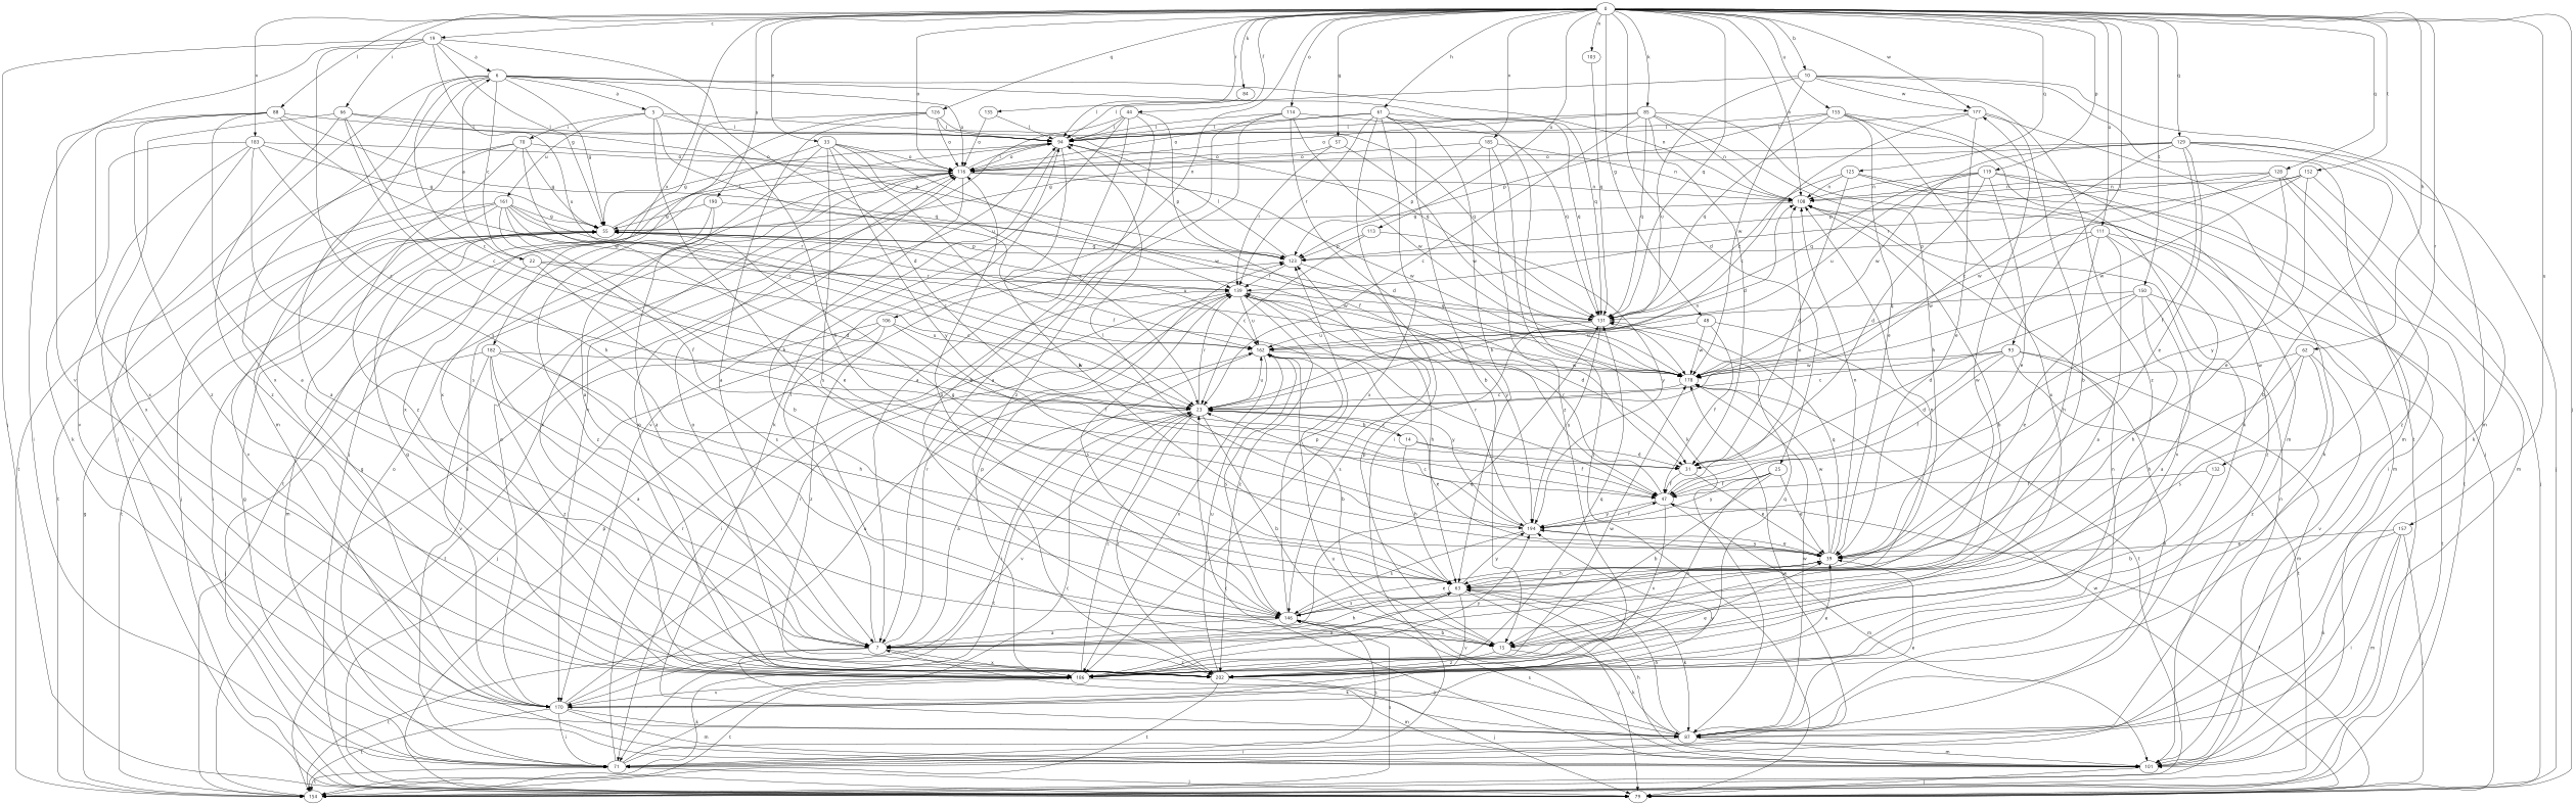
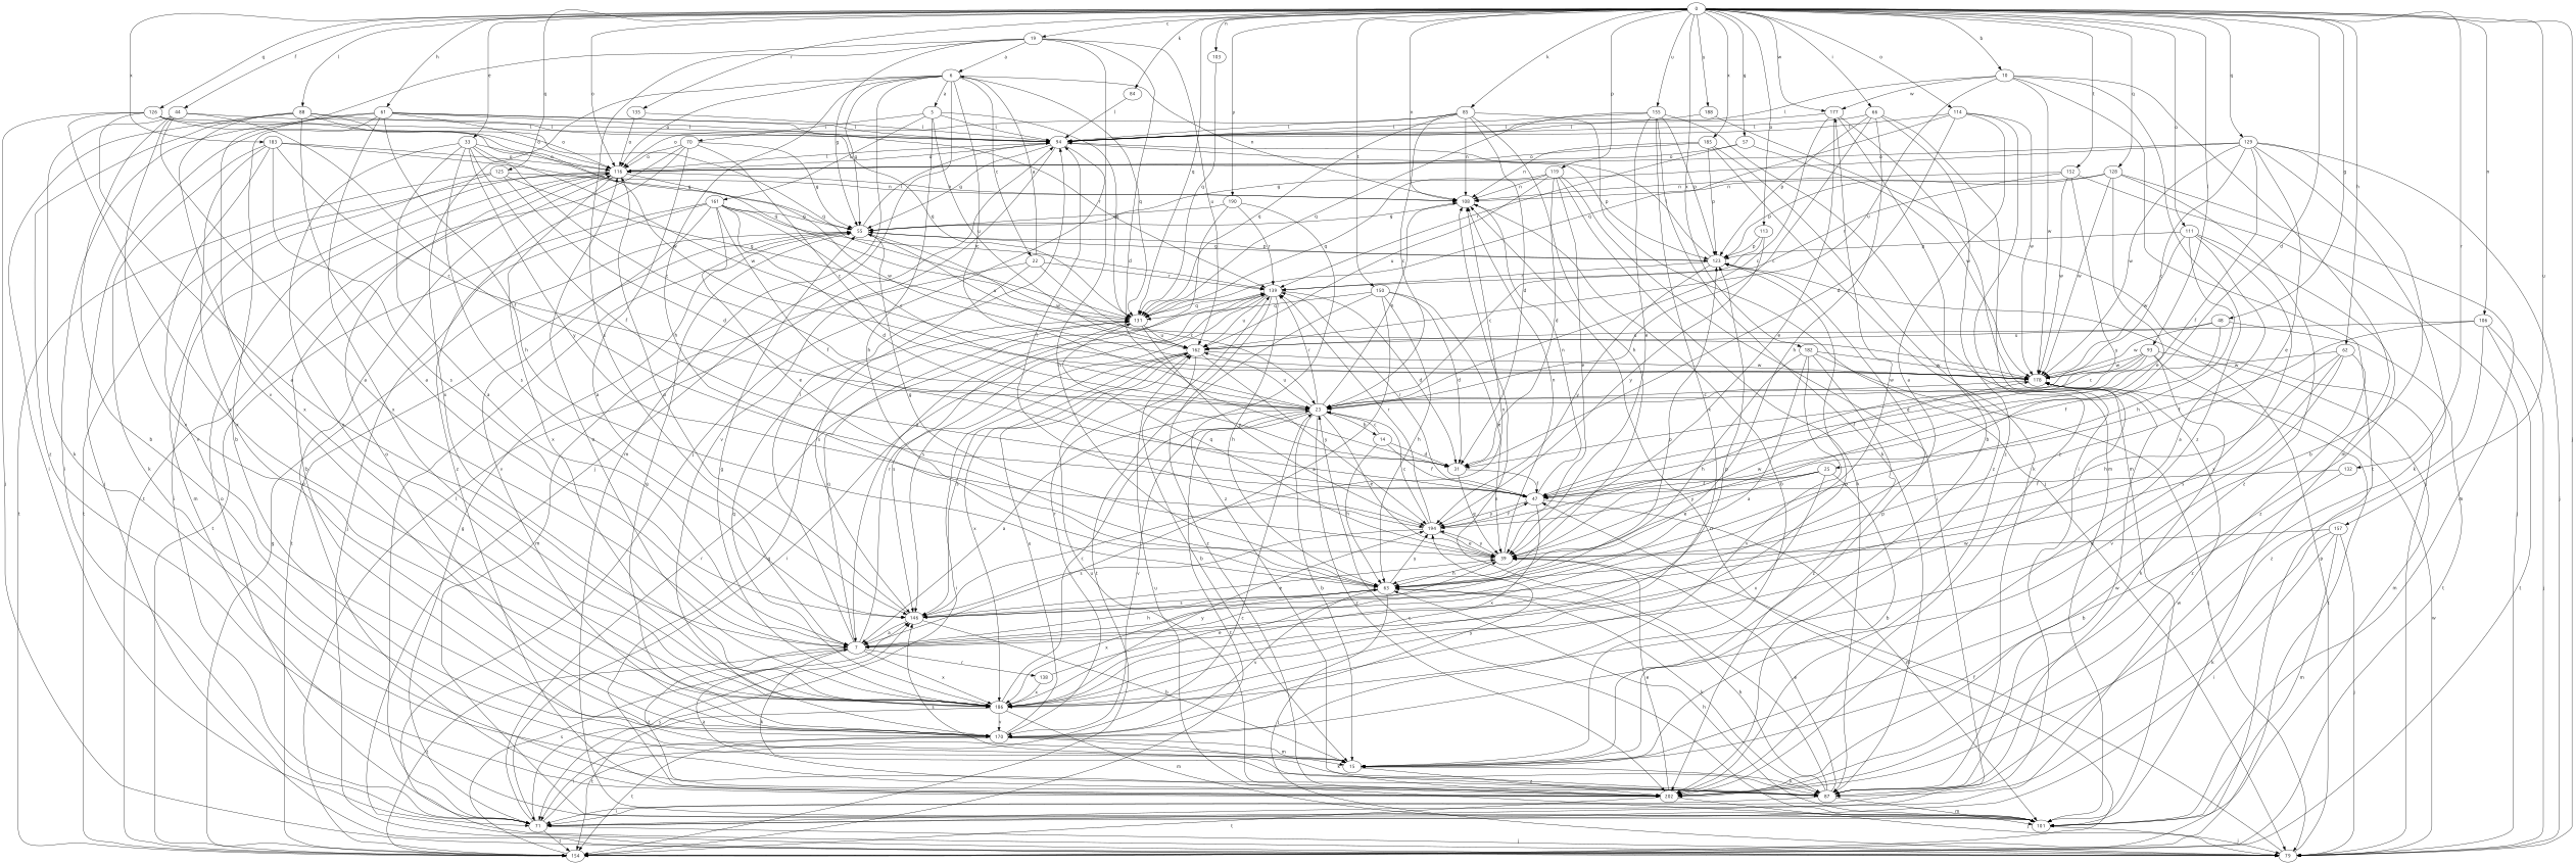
  strict digraph {
    fontname=Ubuntu
    node [fontname=Ubuntu]
    edge [fontname=Ubuntu]
    0
    10
    19
    25
    33
    44
    48
    n8 [label=57]
    61
    62
    66
    79
    84
    85
    88
    93
    103
    106
    108
    111
    113
    114
    116
    119
    125
    126
    128
    129
    131
    132
    135
    150
    152
    155
    157
    177
    182
    183
    185
+   188
    190
    94
    162
    101
    154
    202
    178
    6
    55
    31
    146
    170
    186
    47
    15
    39
    194
    23
    7
    87
    139
    63
    71
    123
    5
    70
    161
    22
    14
+   138
    0 -> 10 [label=b]
    0 -> 19 [label=c]
    0 -> 25 [label=d]
    0 -> 33 [label=e]
    0 -> 44 [label=f]
    0 -> 48 [label=g]
    0 -> n8 [label=g]
    0 -> 61 [label=h]
    0 -> 62 [label=h]
    0 -> 66 [label=i]
    0 -> 79 [label=j]
    0 -> 84 [label=k]
    0 -> 85 [label=k]
    0 -> 88 [label=l]
    0 -> 93 [label=l]
    0 -> 103 [label=n]
    0 -> 106 [label=n]
    0 -> 108 [label=n]
    0 -> 111 [label=o]
    0 -> 113 [label=o]
    0 -> 114 [label=o]
    0 -> 116 [label=o]
    0 -> 119 [label=p]
    0 -> 125 [label=q]
    0 -> 126 [label=q]
    0 -> 128 [label=q]
    0 -> 129 [label=q]
    0 -> 131 [label=q]
    0 -> 132 [label=r]
    0 -> 135 [label=r]
    0 -> 150 [label=t]
    0 -> 152 [label=t]
    0 -> 155 [label=u]
    0 -> 157 [label=u]
    0 -> 177 [label=w]
    0 -> 182 [label=x]
    0 -> 183 [label=x]
    0 -> 185 [label=x]
+   0 -> 188 [label=y]
    0 -> 190 [label=y]
    10 -> 177 [label=w]
    10 -> 94 [label=l]
    10 -> 162 [label=u]
    10 -> 101 [label=m]
    10 -> 154 [label=t]
    10 -> 202 [label=z]
    10 -> 178 [label=w]
    19 -> 79 [label=j]
    19 -> 162 [label=u]
    19 -> 6 [label=a]
    19 -> 55 [label=g]
    19 -> 31 [label=d]
    19 -> 146 [label=s]
    19 -> 170 [label=v]
    25 -> 186 [label=x]
    25 -> 47 [label=f]
    25 -> 15 [label=b]
    25 -> 39 [label=e]
    25 -> 194 [label=y]
    33 -> 116 [label=o]
    33 -> 178 [label=w]
    33 -> 146 [label=s]
    33 -> 186 [label=x]
    33 -> 47 [label=f]
    33 -> 194 [label=y]
    33 -> 23 [label=c]
    33 -> 7 [label=a]
    44 -> 94 [label=l]
    44 -> 170 [label=v]
    44 -> 47 [label=f]
    44 -> 15 [label=b]
    44 -> 7 [label=a]
    44 -> 87 [label=k]
    48 -> 162 [label=u]
    48 -> 154 [label=t]
    48 -> 178 [label=w]
    48 -> 47 [label=f]
    n8 -> 116 [label=o]
    n8 -> 178 [label=w]
    n8 -> 139 [label=r]
    61 -> 79 [label=j]
    61 -> 116 [label=o]
    61 -> 131 [label=q]
    61 -> 94 [label=l]
    61 -> 186 [label=x]
    61 -> 15 [label=b]
    61 -> 139 [label=r]
    61 -> 63 [label=h]
    61 -> 71 [label=i]
    62 -> 202 [label=z]
    62 -> 178 [label=w]
    62 -> 146 [label=s]
    62 -> 170 [label=v]
    62 -> 63 [label=h]
    66 -> 94 [label=l]
    66 -> 202 [label=z]
    66 -> 23 [label=c]
    66 -> 63 [label=h]
    66 -> 71 [label=i]
    66 -> 123 [label=p]
    79 -> 178 [label=w]
    79 -> 47 [label=f]
    79 -> 123 [label=p]
    84 -> 94 [label=l]
    85 -> 79 [label=j]
    85 -> 108 [label=n]
    85 -> 116 [label=o]
    85 -> 131 [label=q]
    85 -> 94 [label=l]
    85 -> 31 [label=d]
    85 -> 23 [label=c]
    85 -> 63 [label=h]
    88 -> 131 [label=q]
    88 -> 94 [label=l]
    88 -> 202 [label=z]
    88 -> 178 [label=w]
    88 -> 186 [label=x]
    88 -> 7 [label=a]
    88 -> 71 [label=i]
    93 -> 101 [label=m]
    93 -> 154 [label=t]
    93 -> 178 [label=w]
    93 -> 31 [label=d]
    93 -> 47 [label=f]
    93 -> 23 [label=c]
    93 -> 87 [label=k]
    103 -> 131 [label=q]
    106 -> 79 [label=j]
    106 -> 162 [label=u]
    106 -> 154 [label=t]
    106 -> 202 [label=z]
    106 -> 47 [label=f]
    108 -> 55 [label=g]
    108 -> 15 [label=b]
    111 -> 202 [label=z]
    111 -> 178 [label=w]
    111 -> 186 [label=x]
    111 -> 7 [label=a]
    111 -> 63 [label=h]
    111 -> 123 [label=p]
    113 -> 194 [label=y]
    113 -> 23 [label=c]
    113 -> 123 [label=p]
    114 -> 131 [label=q]
    114 -> 94 [label=l]
    114 -> 202 [label=z]
    114 -> 178 [label=w]
    114 -> 31 [label=d]
    114 -> 7 [label=a]
    116 -> 108 [label=n]
    116 -> 94 [label=l]
    116 -> 154 [label=t]
    116 -> 178 [label=w]
    116 -> 186 [label=x]
    116 -> 15 [label=b]
    116 -> 71 [label=i]
    119 -> 108 [label=n]
    119 -> 131 [label=q]
    119 -> 162 [label=u]
    119 -> 31 [label=d]
    119 -> 39 [label=e]
    119 -> 87 [label=k]
    119 -> 71 [label=i]
    125 -> 108 [label=n]
-   125 -> 131 [label=z]
+   125 -> 131 [label=q]
    125 -> 101 [label=m]
    125 -> 154 [label=t]
    125 -> 31 [label=d]
    126 -> 79 [label=j]
    126 -> 116 [label=o]
    126 -> 131 [label=q]
    126 -> 94 [label=l]
    126 -> 186 [label=x]
    126 -> 7 [label=a]
    128 -> 108 [label=n]
    128 -> 101 [label=m]
    128 -> 202 [label=z]
    128 -> 178 [label=w]
    128 -> 39 [label=e]
    128 -> 123 [label=p]
    129 -> 79 [label=j]
    129 -> 116 [label=o]
    129 -> 178 [label=w]
    129 -> 55 [label=g]
    129 -> 47 [label=f]
    129 -> 15 [label=b]
    129 -> 39 [label=e]
    129 -> 23 [label=c]
    129 -> 87 [label=k]
    131 -> 162 [label=u]
    131 -> 146 [label=s]
    131 -> 194 [label=y]
    132 -> 47 [label=f]
    132 -> 15 [label=b]
    135 -> 116 [label=o]
    135 -> 94 [label=l]
    150 -> 131 [label=q]
    150 -> 154 [label=t]
    150 -> 31 [label=d]
    150 -> 39 [label=e]
    150 -> 7 [label=a]
    150 -> 63 [label=h]
    152 -> 79 [label=j]
    152 -> 108 [label=n]
    152 -> 178 [label=w]
    152 -> 194 [label=y]
    152 -> 139 [label=r]
    155 -> 131 [label=q]
    155 -> 94 [label=l]
    155 -> 101 [label=m]
    155 -> 186 [label=x]
    155 -> 39 [label=e]
    155 -> 87 [label=k]
    155 -> 123 [label=p]
    157 -> 79 [label=j]
    157 -> 101 [label=m]
    157 -> 39 [label=e]
    157 -> 87 [label=k]
    157 -> 71 [label=i]
    177 -> 94 [label=l]
    177 -> 101 [label=m]
    177 -> 15 [label=b]
    177 -> 39 [label=e]
    177 -> 23 [label=c]
    182 -> 79 [label=j]
    182 -> 202 [label=z]
    182 -> 178 [label=w]
    182 -> 170 [label=v]
    182 -> 7 [label=a]
    182 -> 63 [label=h]
    183 -> 116 [label=o]
    183 -> 55 [label=g]
    183 -> 146 [label=s]
    183 -> 170 [label=v]
    183 -> 186 [label=x]
    183 -> 23 [label=c]
    183 -> 87 [label=k]
    185 -> 108 [label=n]
    185 -> 116 [label=o]
    185 -> 202 [label=z]
    185 -> 87 [label=k]
    185 -> 123 [label=p]
+   188 -> 79 [label=j]
+   188 -> 94 [label=l]
    190 -> 202 [label=z]
    190 -> 55 [label=g]
    190 -> 7 [label=a]
    190 -> 139 [label=r]
    94 -> 116 [label=o]
    94 -> 55 [label=g]
    94 -> 170 [label=v]
    94 -> 63 [label=h]
    94 -> 123 [label=p]
    162 -> 178 [label=w]
    162 -> 146 [label=s]
    162 -> 186 [label=x]
    162 -> 15 [label=b]
    162 -> 194 [label=y]
    162 -> 71 [label=i]
    101 -> 79 [label=j]
    101 -> 162 [label=u]
    101 -> 23 [label=c]
    101 -> 63 [label=h]
    154 -> 108 [label=n]
    154 -> 94 [label=l]
    154 -> 55 [label=g]
    154 -> 146 [label=s]
    202 -> 79 [label=j]
    202 -> 116 [label=o]
    202 -> 131 [label=q]
    202 -> 162 [label=u]
    202 -> 154 [label=t]
    202 -> 39 [label=e]
    178 -> 23 [label=c]
    6 -> 79 [label=j]
    6 -> 108 [label=n]
    6 -> 116 [label=o]
    6 -> 131 [label=q]
    6 -> 101 [label=m]
    6 -> 55 [label=g]
    6 -> 186 [label=x]
    6 -> 23 [label=c]
    6 -> 63 [label=h]
    6 -> 5 [label=a]
    6 -> 22 [label=c]
    55 -> 94 [label=l]
    55 -> 162 [label=u]
    55 -> 154 [label=t]
    55 -> 178 [label=w]
    55 -> 71 [label=i]
    55 -> 123 [label=p]
    31 -> 47 [label=f]
    31 -> 39 [label=e]
    146 -> 108 [label=n]
    146 -> 116 [label=o]
    146 -> 15 [label=b]
    146 -> 39 [label=e]
    146 -> 7 [label=a]
    146 -> 123 [label=p]
    170 -> 116 [label=o]
    170 -> 162 [label=u]
-   170 -> 101 [label=m]
+   170 -> 15 [label=m]
    170 -> 154 [label=t]
    170 -> 55 [label=g]
    170 -> 194 [label=y]
    170 -> 87 [label=k]
    170 -> 139 [label=r]
    170 -> 71 [label=i]
    186 -> 116 [label=o]
    186 -> 131 [label=q]
    186 -> 101 [label=m]
    186 -> 154 [label=t]
    186 -> 178 [label=w]
    186 -> 55 [label=g]
    186 -> 170 [label=v]
    186 -> 39 [label=e]
    186 -> 194 [label=y]
    186 -> 23 [label=c]
    186 -> 123 [label=p]
    47 -> 108 [label=n]
    47 -> 101 [label=m]
    47 -> 186 [label=x]
    47 -> 194 [label=y]
    47 -> 139 [label=r]
    15 -> 202 [label=z]
    15 -> 87 [label=k]
    15 -> 123 [label=p]
    39 -> 108 [label=n]
    39 -> 131 [label=q]
    39 -> 178 [label=w]
    39 -> 55 [label=g]
    39 -> 194 [label=y]
    39 -> 63 [label=h]
    194 -> 94 [label=l]
    194 -> 146 [label=s]
    194 -> 47 [label=f]
    194 -> 39 [label=e]
    194 -> 23 [label=c]
    194 -> 139 [label=r]
    23 -> 108 [label=n]
    23 -> 162 [label=u]
    23 -> 154 [label=t]
    23 -> 202 [label=z]
    23 -> 170 [label=v]
    23 -> 15 [label=b]
    23 -> 39 [label=e]
    23 -> 7 [label=a]
    23 -> 139 [label=r]
    23 -> 14 [label=b]
    7 -> 131 [label=q]
    7 -> 177 [label=w]
    7 -> 94 [label=l]
    7 -> 154 [label=t]
    7 -> 202 [label=z]
    7 -> 186 [label=x]
    7 -> 87 [label=k]
    7 -> 139 [label=r]
    7 -> 63 [label=h]
+   7 -> 138 [label=r]
    87 -> 108 [label=n]
    87 -> 101 [label=m]
    87 -> 178 [label=w]
    87 -> 146 [label=s]
    87 -> 39 [label=e]
    87 -> 7 [label=a]
    87 -> 63 [label=h]
    87 -> 71 [label=i]
    139 -> 131 [label=q]
    139 -> 162 [label=u]
    139 -> 202 [label=z]
    139 -> 31 [label=d]
    139 -> 146 [label=s]
    139 -> 63 [label=h]
    139 -> 71 [label=i]
    63 -> 79 [label=j]
    63 -> 146 [label=s]
    63 -> 170 [label=v]
    63 -> 186 [label=x]
    63 -> 194 [label=y]
    63 -> 87 [label=k]
    71 -> 79 [label=j]
    71 -> 116 [label=o]
    71 -> 154 [label=t]
    71 -> 178 [label=w]
    71 -> 55 [label=g]
    71 -> 146 [label=s]
    71 -> 23 [label=c]
    71 -> 139 [label=r]
    123 -> 94 [label=l]
    123 -> 55 [label=g]
    123 -> 194 [label=y]
    123 -> 139 [label=r]
    5 -> 131 [label=q]
    5 -> 94 [label=l]
    5 -> 162 [label=u]
    5 -> 63 [label=h]
    5 -> 70 [label=i]
    5 -> 161 [label=u]
    70 -> 116 [label=o]
    70 -> 154 [label=t]
    70 -> 202 [label=z]
    70 -> 55 [label=g]
    70 -> 23 [label=c]
    70 -> 7 [label=a]
    161 -> 79 [label=j]
    161 -> 154 [label=t]
    161 -> 55 [label=g]
    161 -> 31 [label=d]
    161 -> 170 [label=v]
    161 -> 47 [label=f]
    161 -> 39 [label=e]
    161 -> 23 [label=c]
    161 -> 139 [label=r]
    22 -> 101 [label=m]
    22 -> 6 [label=a]
    22 -> 146 [label=s]
    22 -> 23 [label=c]
    22 -> 139 [label=r]
    14 -> 31 [label=d]
    14 -> 47 [label=f]
    14 -> 23 [label=c]
    14 -> 63 [label=h]
+   138 -> 186 [label=x]
+   138 -> 123 [label=p]
  }
